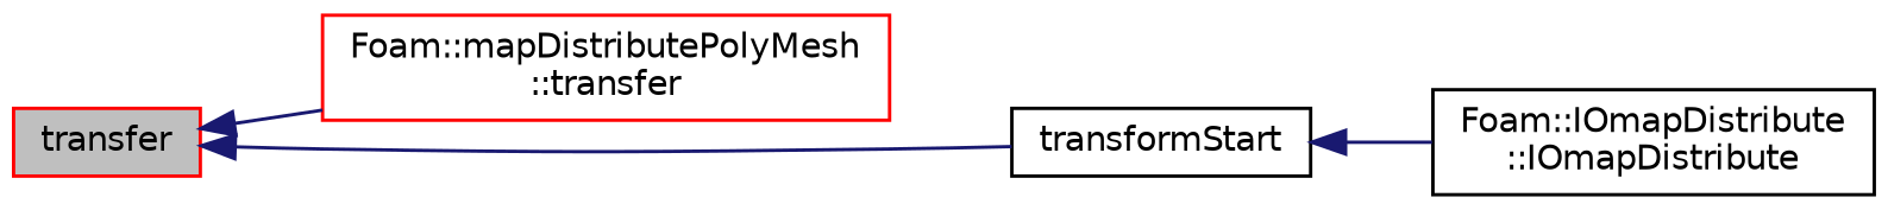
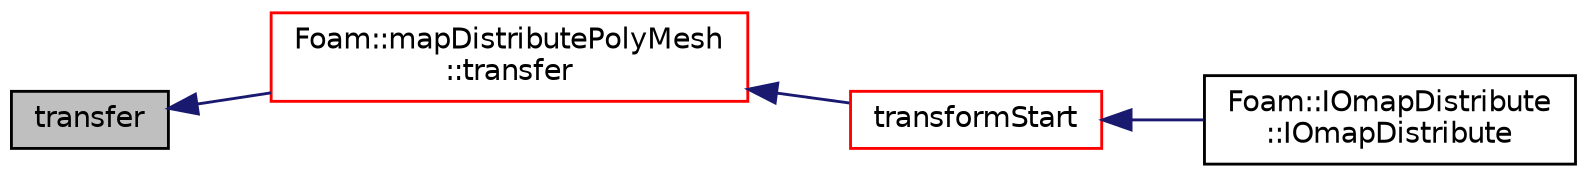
  digraph {
    rankdir=LR
    node [color=black fontname=Helvetica fontsize=10 shape=record]
    edge [color=midnightblue dir=back fontname=Helvetica fontsize=10 labelfontname=Helvetica labelfontsize=10 style=solid]
-   n1 [color=red fillcolor=grey75 fontcolor=black height=0.2 label=transfer style=filled width=0.4]
+   n1 [fillcolor=grey75 fontcolor=black height=0.2 label=transfer style=filled width=0.4]
    n2 [color=red height=0.2 label="Foam::mapDistributePolyMesh\l::transfer" width=0.4]
-   n3 [height=0.2 label=transformStart width=0.4]
+   n3 [color=red height=0.2 label=transformStart width=0.4]
    n4 [height=0.2 label="Foam::IOmapDistribute\l::IOmapDistribute" width=0.4]
    n1 -> n2
-   n1 -> n3
+   n2 -> n3
    n3 -> n4
  }
